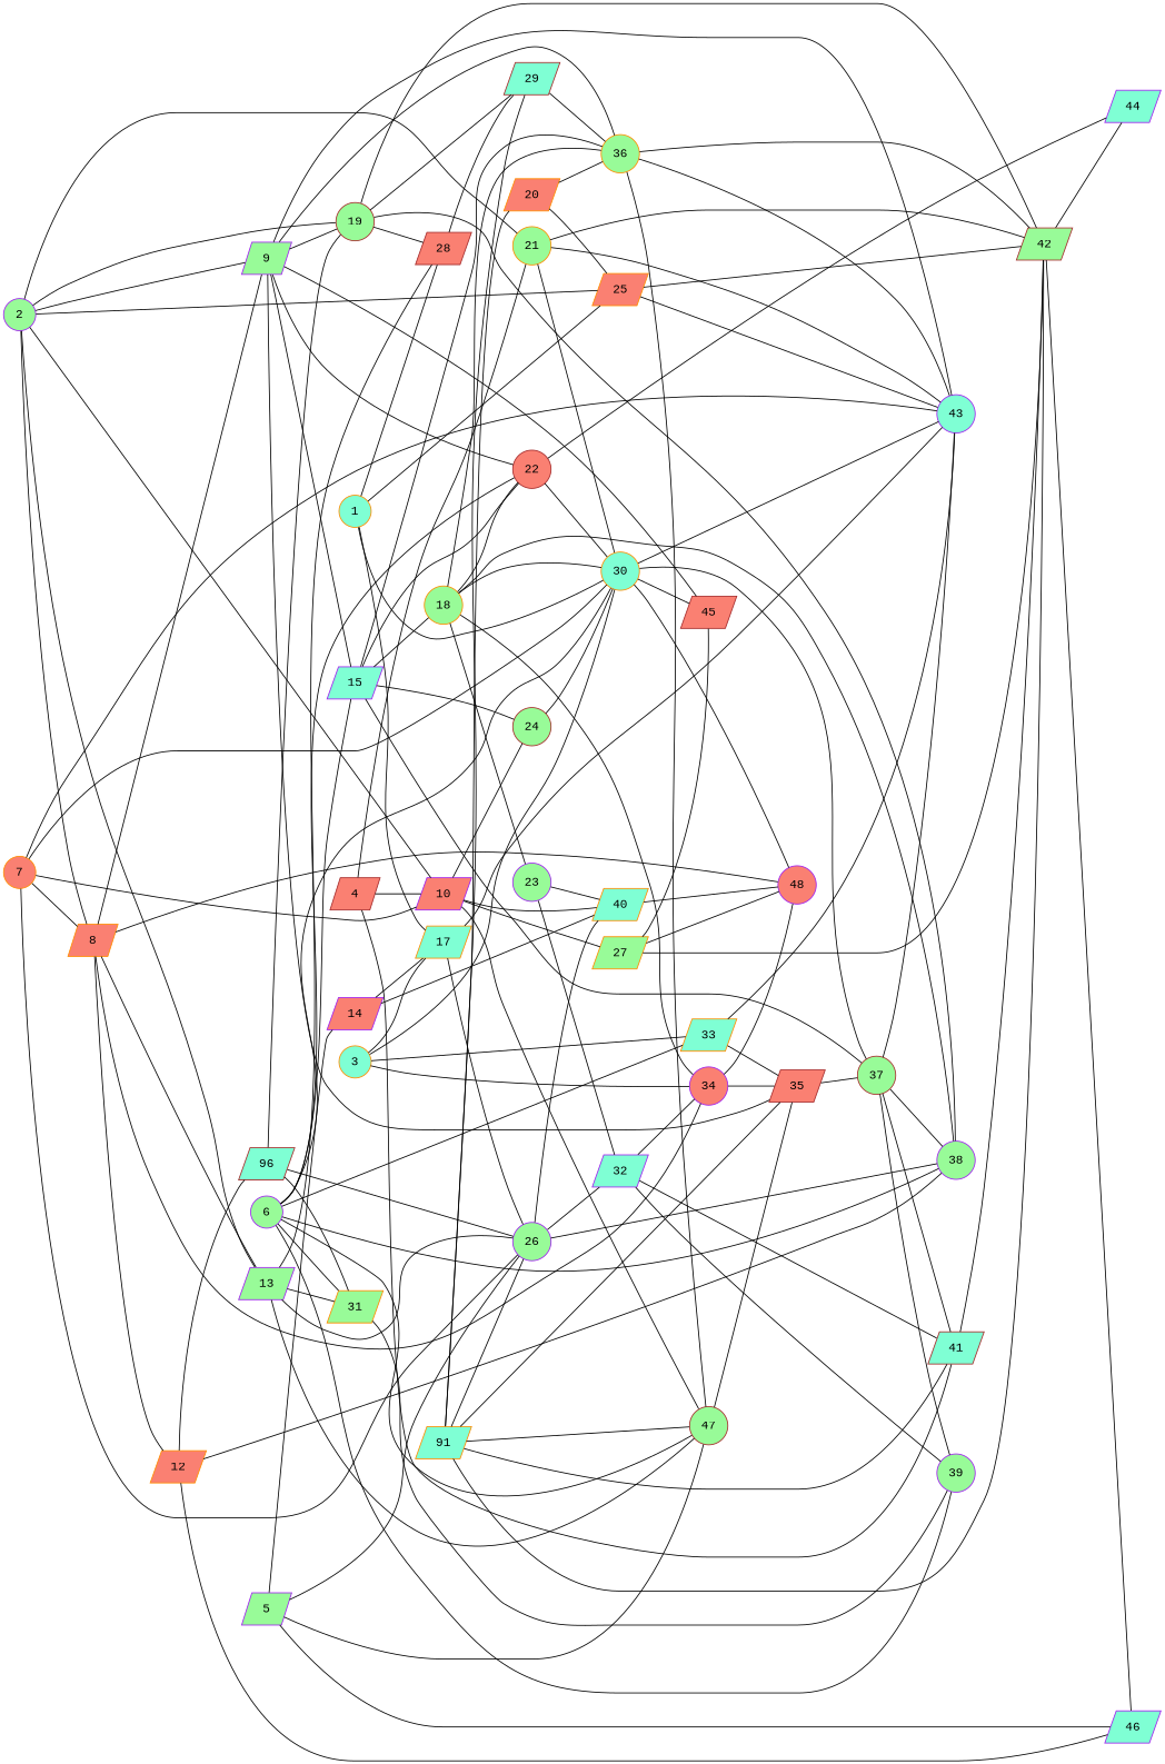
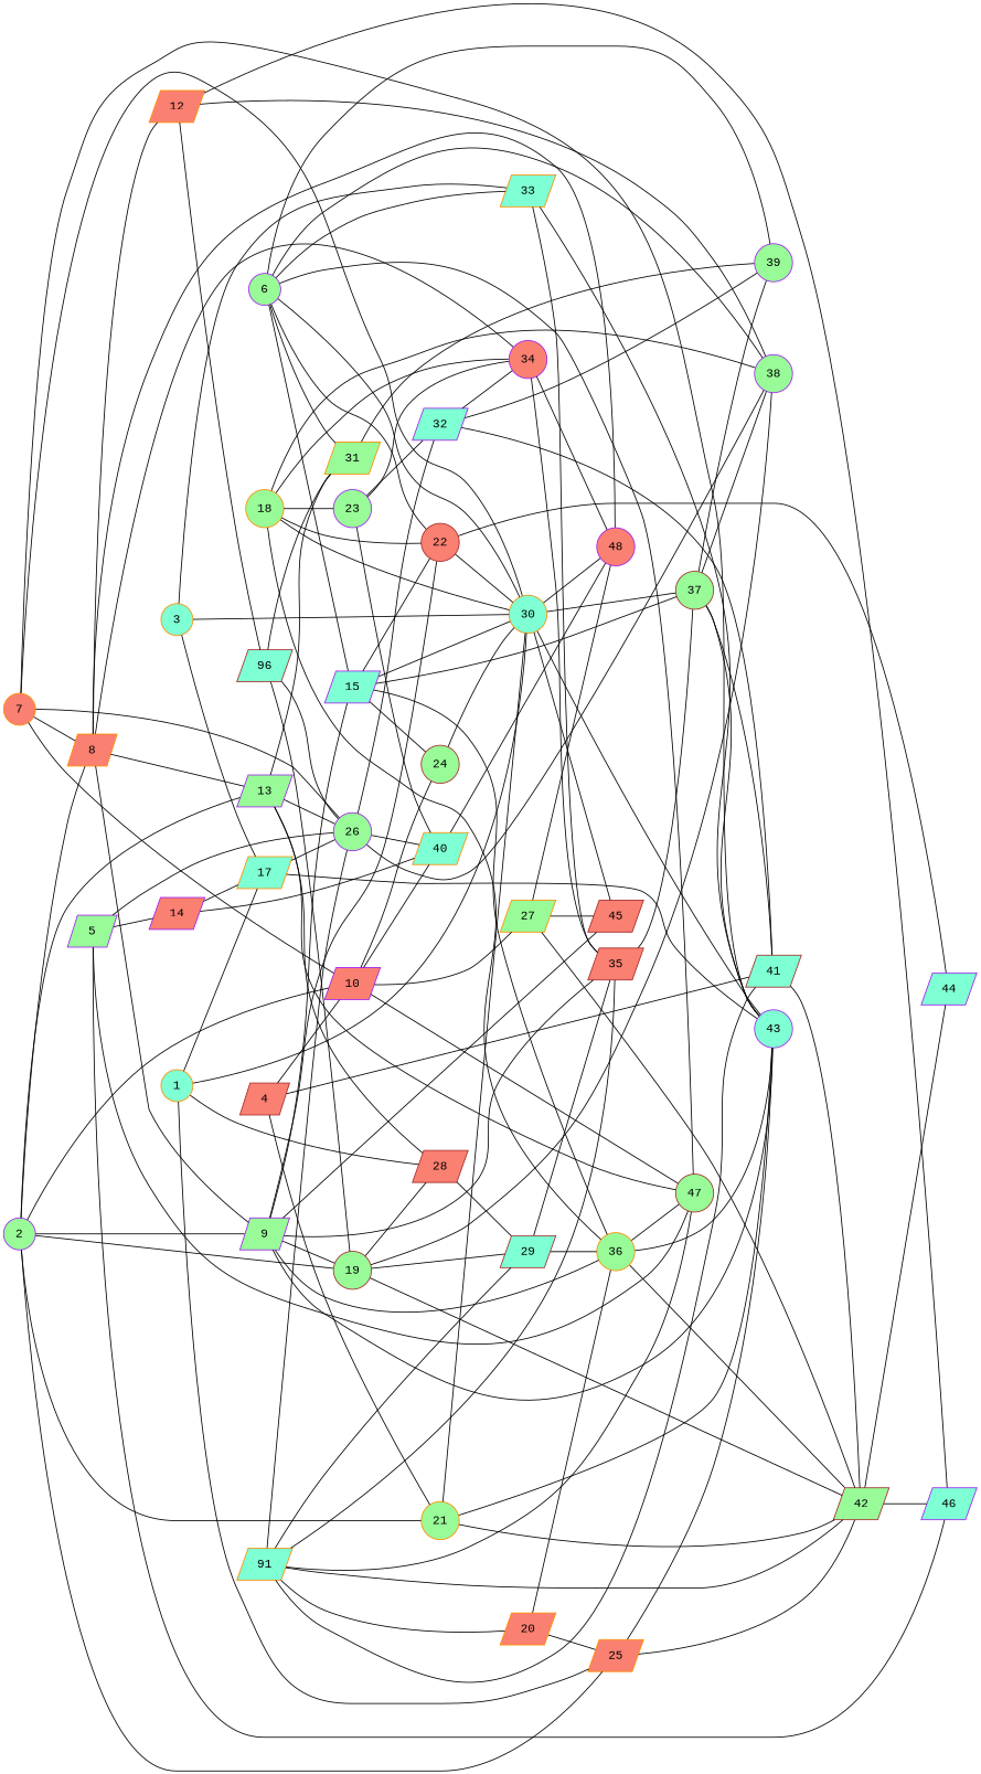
  graph {
    fontname="Liberation Mono"
    rankdir=LR
    node [color=purple fillcolor=palegreen fontname="Liberation Mono" shape=parallelogram style=filled]
    edge [fontname="Liberation Mono" weight=1.0]
    1 [color=darkorange fillcolor=aquamarine shape=circle]
    17 [color=darkorange fillcolor=aquamarine]
    25 [color=darkorange fillcolor=salmon]
    28 [color=brown fillcolor=salmon]
    30 [color=darkorange fillcolor=aquamarine shape=circle]
    26 [shape=circle]
    43 [fillcolor=aquamarine shape=circle]
    42 [color=brown]
    29 [color=brown fillcolor=aquamarine]
    48 [fillcolor=salmon shape=circle]
    45 [color=brown fillcolor=salmon]
    37 [color=brown shape=circle]
    2 [shape=circle]
    8 [color=darkorange fillcolor=salmon]
    9
    10 [fillcolor=salmon]
    13
    19 [color=brown shape=circle]
    21 [color=darkorange shape=circle]
    12 [color=darkorange fillcolor=salmon]
    34 [fillcolor=salmon shape=circle]
    15 [fillcolor=aquamarine]
    22 [color=brown fillcolor=salmon shape=circle]
    35 [color=brown fillcolor=salmon]
    36 [color=darkorange shape=circle]
    47 [color=brown shape=circle]
    24 [color=brown shape=circle]
    27 [color=darkorange]
    40 [color=darkorange fillcolor=aquamarine]
    31 [color=darkorange]
    38 [shape=circle]
    3 [color=darkorange fillcolor=aquamarine shape=circle]
    33 [color=darkorange fillcolor=aquamarine]
    4 [color=brown fillcolor=salmon]
    41 [color=brown fillcolor=aquamarine]
    14 [fillcolor=salmon]
    5
    46 [fillcolor=aquamarine]
    32 [fillcolor=aquamarine]
    6 [shape=circle]
    39 [shape=circle]
    18 [color=darkorange shape=circle]
    44 [fillcolor=aquamarine]
    7 [color=darkorange fillcolor=salmon shape=circle]
    n45 [color=brown fillcolor=aquamarine label=96]
    n46 [color=darkorange fillcolor=aquamarine label=91]
    20 [color=darkorange fillcolor=salmon]
    23 [shape=circle]
    1 -- 17
    1 -- 25
    1 -- 28
    1 -- 30
    17 -- 26
    17 -- 43
    25 -- 43
    25 -- 42
    28 -- 29
    30 -- 43
    30 -- 48
    30 -- 45
    30 -- 37
    26 -- 40
    26 -- 38
    26 -- 32
    42 -- 46
    42 -- 44
-   47 -- 35
+   29 -- 35
    29 -- 36
    37 -- 43
    37 -- 38
    37 -- 41
    37 -- 39
    2 -- 25
    2 -- 8
    2 -- 9
    2 -- 10
    2 -- 13
    2 -- 19
    2 -- 21
    8 -- 48
    8 -- 9
    8 -- 13
    8 -- 12
    8 -- 34
    9 -- 43
    9 -- 45
    9 -- 19 [weight=2.0]
    9 -- 15
    9 -- 22
    9 -- 35
    9 -- 36
    10 -- 47
    10 -- 24
    10 -- 27
    10 -- 40 [weight=2.0]
    13 -- 28
    13 -- 26
    13 -- 47
    13 -- 31
    19 -- 28
    19 -- 42
    19 -- 29
    19 -- 38
    21 -- 30 [weight=2.0]
    21 -- 43
    21 -- 42
    12 -- 38
    12 -- 46
    12 -- n45
    34 -- 48
    34 -- 35 [weight=2.0]
    15 -- 37 [weight=2.0]
    15 -- 22
    15 -- 36
    15 -- 24 [weight=2.0]
-   15 -- 18
+   15 -- 30
    22 -- 30
    22 -- 44
    35 -- 37
    36 -- 43
    36 -- 42
    36 -- 47
    24 -- 30
    27 -- 42
    27 -- 48
    27 -- 45
    40 -- 48
    31 -- 39
    3 -- 17
    3 -- 30
    3 -- 33
    33 -- 43
    33 -- 35 [weight=2.0]
    4 -- 10 [weight=2.0]
    4 -- 21
    4 -- 41
    41 -- 42
    14 -- 17
    14 -- 40
    5 -- 26
    5 -- 47
    5 -- 14
    5 -- 46
    32 -- 34
    32 -- 41
    32 -- 39
    6 -- 30
    6 -- 15
    6 -- 22
    6 -- 47
    6 -- 31
    6 -- 38
    6 -- 33 [weight=2.0]
    6 -- 39
    18 -- 30
    18 -- 34 [weight=2.0]
    18 -- 22
    18 -- 36
    18 -- 38
    18 -- 23
    7 -- 30
    7 -- 26
    7 -- 43
    7 -- 8
    7 -- 10
    n45 -- 26
    n45 -- 19
    n45 -- 31
    n46 -- 26
    n46 -- 42
    n46 -- 29
    n46 -- 35
    n46 -- 47
    n46 -- 41
    n46 -- 20
    20 -- 25
    20 -- 36 [weight=2.0]
-   3 -- 34
+   23 -- 34
    23 -- 40
    23 -- 32
  }
